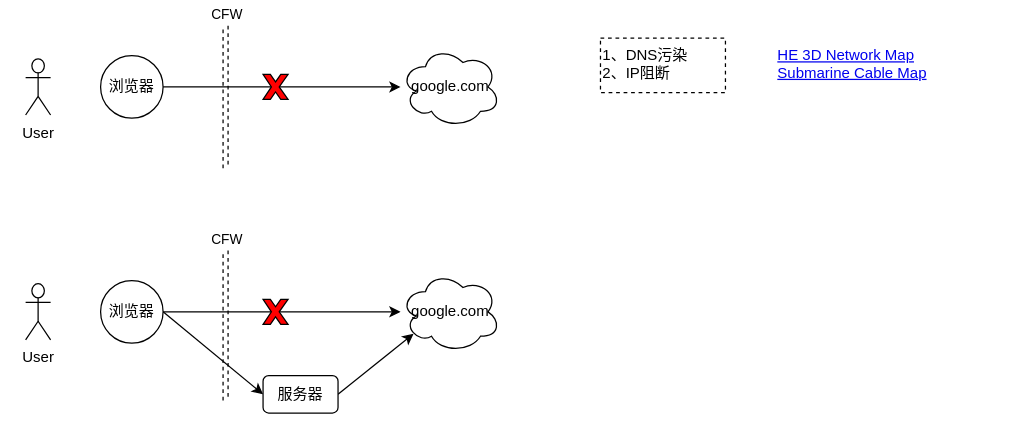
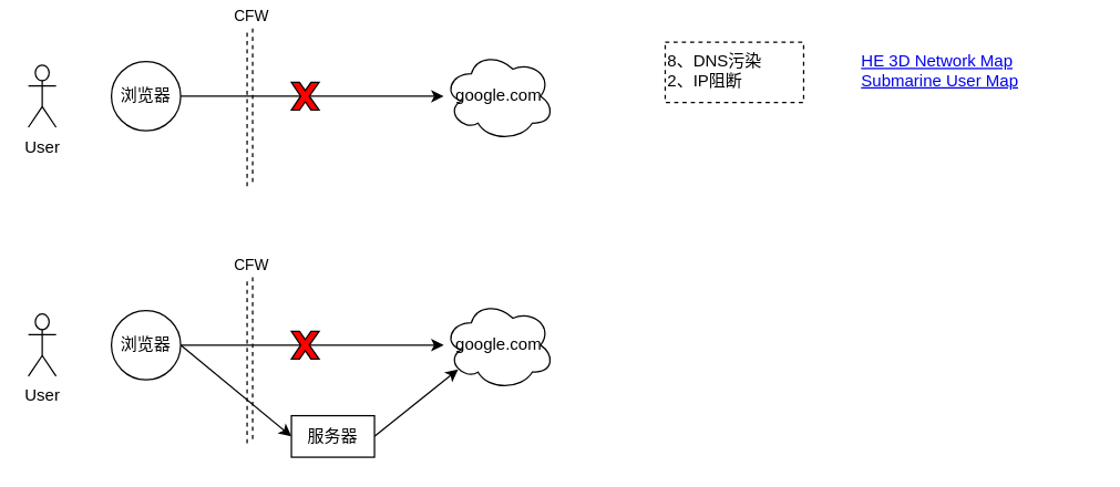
  <mxCell id="0" />
  <mxCell id="1" parent="0" />
  <mxCell id="2" value="User" style="shape=umlActor;verticalLabelPosition=bottom;verticalAlign=top;html=1;outlineConnect=0;" parent="1" vertex="1"><mxGeometry x="20" y="46.5" width="20" height="45" as="geometry" /></mxCell>
  <mxCell id="3" style="edgeStyle=none;rounded=0;orthogonalLoop=1;jettySize=auto;html=1;exitX=1;exitY=0.5;exitDx=0;exitDy=0;" parent="1" source="4" target="7" edge="1"><mxGeometry relative="1" as="geometry" /></mxCell>
  <mxCell id="4" value="浏览器" style="ellipse;whiteSpace=wrap;html=1;aspect=fixed;" parent="1" vertex="1"><mxGeometry x="80" y="44" width="50" height="50" as="geometry" /></mxCell>
  <mxCell id="5" value="" style="shape=link;html=1;rounded=0;dashed=1;" parent="1" edge="1"><mxGeometry width="100" relative="1" as="geometry"><mxPoint x="180" y="134" as="sourcePoint" /><mxPoint x="180" y="20" as="targetPoint" /></mxGeometry></mxCell>
  <mxCell id="6" value="CFW" style="edgeLabel;html=1;align=center;verticalAlign=middle;resizable=0;points=[];" parent="5" vertex="1" connectable="0"><mxGeometry x="0.9" y="-3" relative="1" as="geometry"><mxPoint x="-3" y="-16" as="offset" /></mxGeometry></mxCell>
  <mxCell id="7" value="google.com" style="ellipse;shape=cloud;whiteSpace=wrap;html=1;" parent="1" vertex="1"><mxGeometry x="320" y="36.5" width="80" height="65" as="geometry" /></mxCell>
  <mxCell id="8" value="" style="verticalLabelPosition=bottom;verticalAlign=top;html=1;shape=mxgraph.basic.x;fillColor=#FF0000;" parent="1" vertex="1"><mxGeometry x="210" y="59" width="20" height="20" as="geometry" /></mxCell>
- <mxCell id="9" value="1、DNS污染&lt;br&gt;2、IP阻断" style="text;html=1;strokeColor=default;fillColor=none;align=left;verticalAlign=top;whiteSpace=wrap;rounded=0;dashed=1;" parent="1" vertex="1"><mxGeometry x="480" y="30" width="100" height="43.5" as="geometry" /></mxCell>
- <mxCell id="10" value="&lt;a href=&quot;https://www.he.net/3d-map/&quot;&gt;HE 3D Network Map&lt;/a&gt;&lt;br&gt;&lt;a href=&quot;https://www.submarinecablemap.com/&quot;&gt;Submarine Cable Map&lt;/a&gt;" style="text;html=1;strokeColor=none;fillColor=none;align=left;verticalAlign=top;whiteSpace=wrap;rounded=0;" parent="1" vertex="1"><mxGeometry x="620" y="30" width="167" height="40" as="geometry" /></mxCell>
+ <mxCell id="9" value="8、DNS污染&lt;br&gt;2、IP阻断" style="text;html=1;strokeColor=default;fillColor=none;align=left;verticalAlign=top;whiteSpace=wrap;rounded=0;dashed=1;" parent="1" vertex="1"><mxGeometry x="480" y="30" width="100" height="43.5" as="geometry" /></mxCell>
+ <mxCell id="10" value="&lt;a href=&quot;https://www.he.net/3d-map/&quot;&gt;HE 3D Network Map&lt;/a&gt;&lt;br&gt;&lt;a href=&quot;https://www.submarinecablemap.com/&quot;&gt;Submarine User Map&lt;/a&gt;" style="text;html=1;strokeColor=none;fillColor=none;align=left;verticalAlign=top;whiteSpace=wrap;rounded=0;" parent="1" vertex="1"><mxGeometry x="620" y="30" width="167" height="40" as="geometry" /></mxCell>
  <mxCell id="11" value="User" style="shape=umlActor;verticalLabelPosition=bottom;verticalAlign=top;html=1;outlineConnect=0;" parent="1" vertex="1"><mxGeometry x="20" y="226.5" width="20" height="45" as="geometry" /></mxCell>
  <mxCell id="12" style="edgeStyle=none;rounded=0;orthogonalLoop=1;jettySize=auto;html=1;exitX=1;exitY=0.5;exitDx=0;exitDy=0;" parent="1" source="14" target="17" edge="1"><mxGeometry relative="1" as="geometry" /></mxCell>
  <mxCell id="13" style="edgeStyle=none;rounded=0;orthogonalLoop=1;jettySize=auto;html=1;exitX=1;exitY=0.5;exitDx=0;exitDy=0;entryX=0;entryY=0.5;entryDx=0;entryDy=0;" parent="1" source="14" target="20" edge="1"><mxGeometry relative="1" as="geometry" /></mxCell>
  <mxCell id="14" value="浏览器" style="ellipse;whiteSpace=wrap;html=1;aspect=fixed;" parent="1" vertex="1"><mxGeometry x="80" y="224" width="50" height="50" as="geometry" /></mxCell>
  <mxCell id="15" value="" style="shape=link;html=1;rounded=0;dashed=1;" parent="1" edge="1"><mxGeometry width="100" relative="1" as="geometry"><mxPoint x="180" y="320" as="sourcePoint" /><mxPoint x="180" y="200" as="targetPoint" /></mxGeometry></mxCell>
  <mxCell id="16" value="CFW" style="edgeLabel;html=1;align=center;verticalAlign=middle;resizable=0;points=[];" parent="15" vertex="1" connectable="0"><mxGeometry x="0.9" y="-3" relative="1" as="geometry"><mxPoint x="-3" y="-16" as="offset" /></mxGeometry></mxCell>
  <mxCell id="17" value="google.com" style="ellipse;shape=cloud;whiteSpace=wrap;html=1;" parent="1" vertex="1"><mxGeometry x="320" y="216.5" width="80" height="65" as="geometry" /></mxCell>
  <mxCell id="18" value="" style="verticalLabelPosition=bottom;verticalAlign=top;html=1;shape=mxgraph.basic.x;fillColor=#FF0000;" parent="1" vertex="1"><mxGeometry x="210" y="239" width="20" height="20" as="geometry" /></mxCell>
  <mxCell id="19" style="edgeStyle=none;rounded=0;orthogonalLoop=1;jettySize=auto;html=1;exitX=1;exitY=0.5;exitDx=0;exitDy=0;entryX=0.13;entryY=0.77;entryDx=0;entryDy=0;entryPerimeter=0;" parent="1" source="20" target="17" edge="1"><mxGeometry relative="1" as="geometry" /></mxCell>
- <mxCell id="20" value="服务器" style="rounded=1;whiteSpace=wrap;html=1;" parent="1" vertex="1"><mxGeometry x="210" y="300" width="60" height="30" as="geometry" /></mxCell>
+ <mxCell id="20" value="服务器" style="whiteSpace=wrap;html=1;rounded=0;" parent="1" vertex="1"><mxGeometry x="210" y="300" width="60" height="30" as="geometry" /></mxCell>
